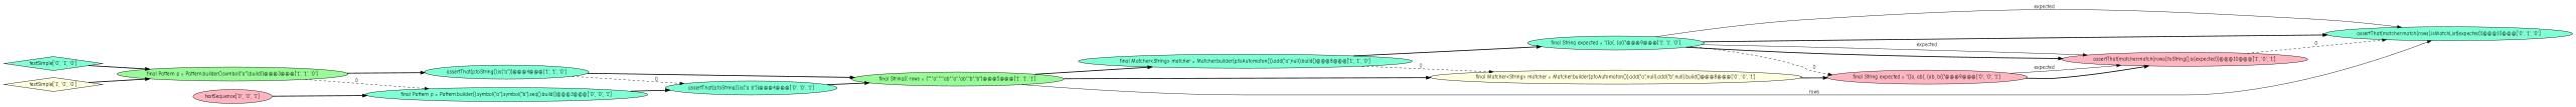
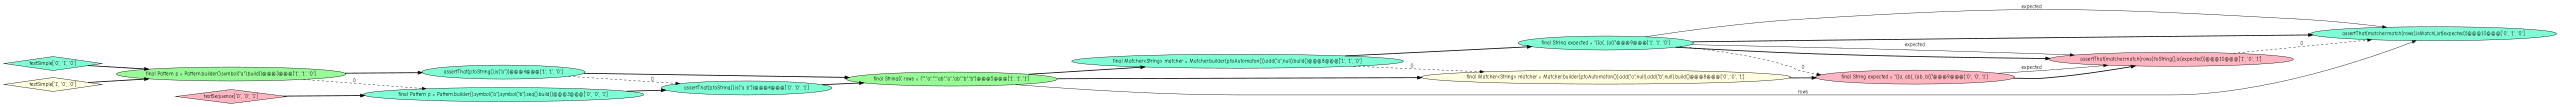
  digraph {
    rankdir=LR
    fontname="Comic Neue"
    node [fillcolor=aquamarine shape=ellipse style=filled fontname="Comic Neue"]
    edge [style=bold fontname="Comic Neue"]
    n1 [fillcolor=lightpink label="assertThat(matcher.match(rows).toString(),is(expected))@@@10@@@['1', '0', '1']"]
    n2 [label="assertThat(matcher.match(rows),isMatchList(expected))@@@10@@@['0', '1', '0']"]
    n3 [label="assertThat(p.toString(),is(\"a\"))@@@4@@@['1', '1', '0']"]
    n4 [label="assertThat(p.toString(),is(\"a b\"))@@@4@@@['0', '0', '1']"]
    n5 [fillcolor=palegreen label="final String(( rows = {\"\",\"a\",\"\",\"ab\",\"a\",\"ab\",\"b\",\"b\"}@@@5@@@['1', '1', '1']"]
    n6 [fillcolor=palegreen label="final Pattern p = Pattern.builder().symbol(\"a\").build()@@@3@@@['1', '1', '0']"]
    n7 [label="final Pattern p = Pattern.builder().symbol(\"a\").symbol(\"b\").seq().build()@@@3@@@['0', '0', '1']"]
    n8 [label="testSimple['0', '1', '0']" shape=diamond]
    n9 [label="final Matcher<String> matcher = Matcher.builder(p.toAutomaton()).add(\"a\",null).build()@@@8@@@['1', '1', '0']"]
    n10 [label="final String expected = \"((a(, (a((\"@@@9@@@['1', '1', '0']"]
    n11 [fillcolor=lightyellow label="final Matcher<String> matcher = Matcher.builder(p.toAutomaton()).add(\"a\",null).add(\"b\",null).build()@@@8@@@['0', '0', '1']"]
    n12 [fillcolor=lightpink label="final String expected = \"((a, ab(, (ab, b((\"@@@9@@@['0', '0', '1']"]
    n13 [fillcolor=lightyellow label="testSimple['1', '0', '0']" shape=diamond]
-   n14 [fillcolor=lightpink label="testSequence['0', '0', '1']"]
+   n14 [fillcolor=lightpink label="testSequence['0', '0', '1']" shape=diamond]
    n1 -> n2 [label=0 style=dashed]
    n3 -> n4 [label=0 style=dashed]
    n3 -> n5
    n4 -> n5
    n5 -> n2 [label=rows style=solid]
    n5 -> n9
    n5 -> n11
    n6 -> n3
    n6 -> n7 [label=0 style=dashed]
    n7 -> n4
    n8 -> n6
    n9 -> n10
    n9 -> n11 [label=0 style=dashed]
    n10 -> n1 [label=expected style=solid]
    n10 -> n1
    n10 -> n2 [label=expected style=solid]
    n10 -> n2
    n10 -> n12 [label=0 style=dashed]
    n11 -> n12
    n12 -> n1
    n12 -> n1 [label=expected style=solid]
    n13 -> n6
    n14 -> n7
  }
